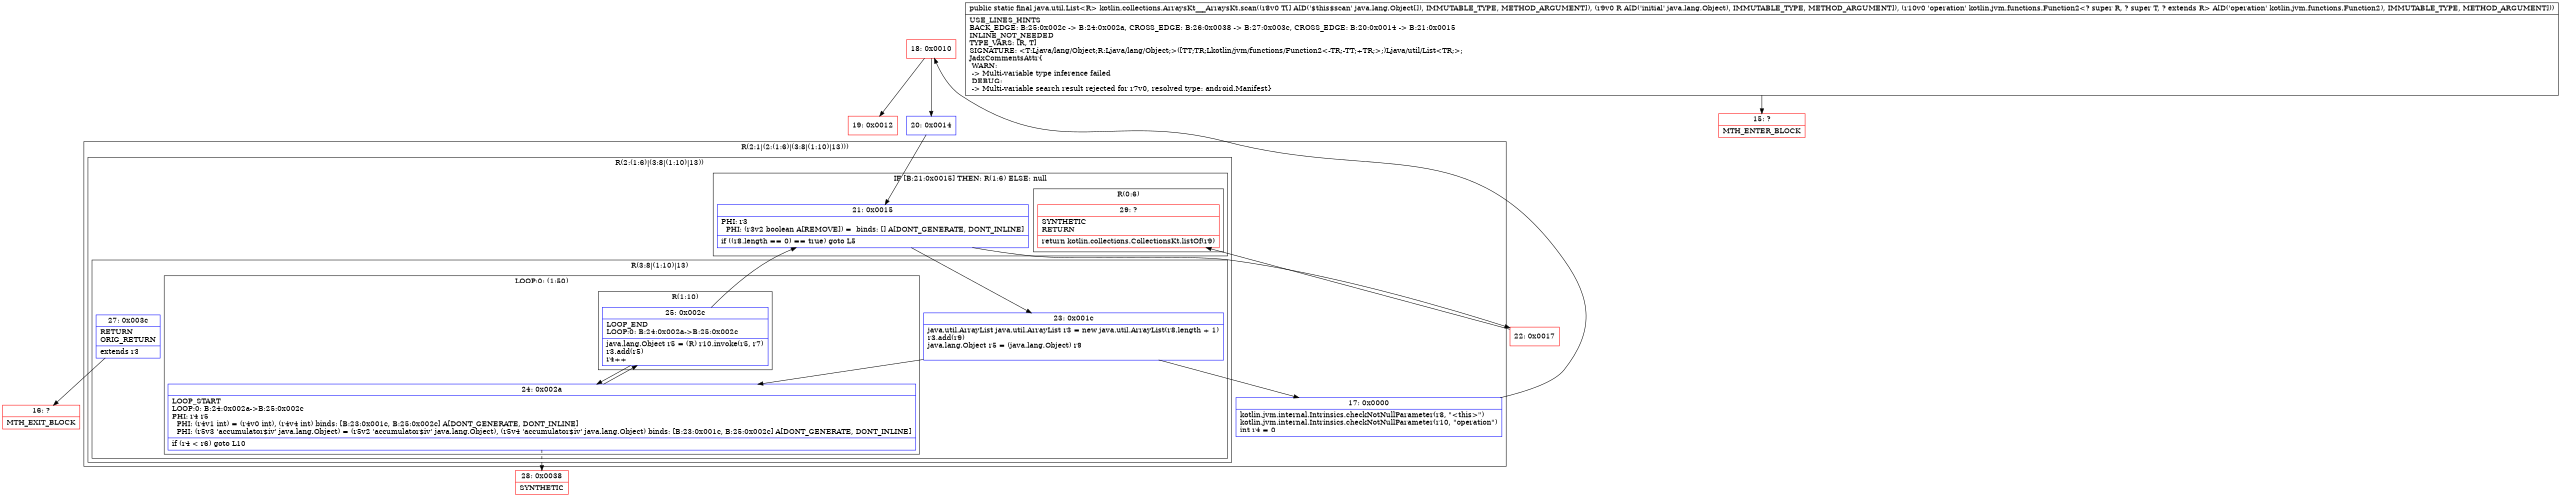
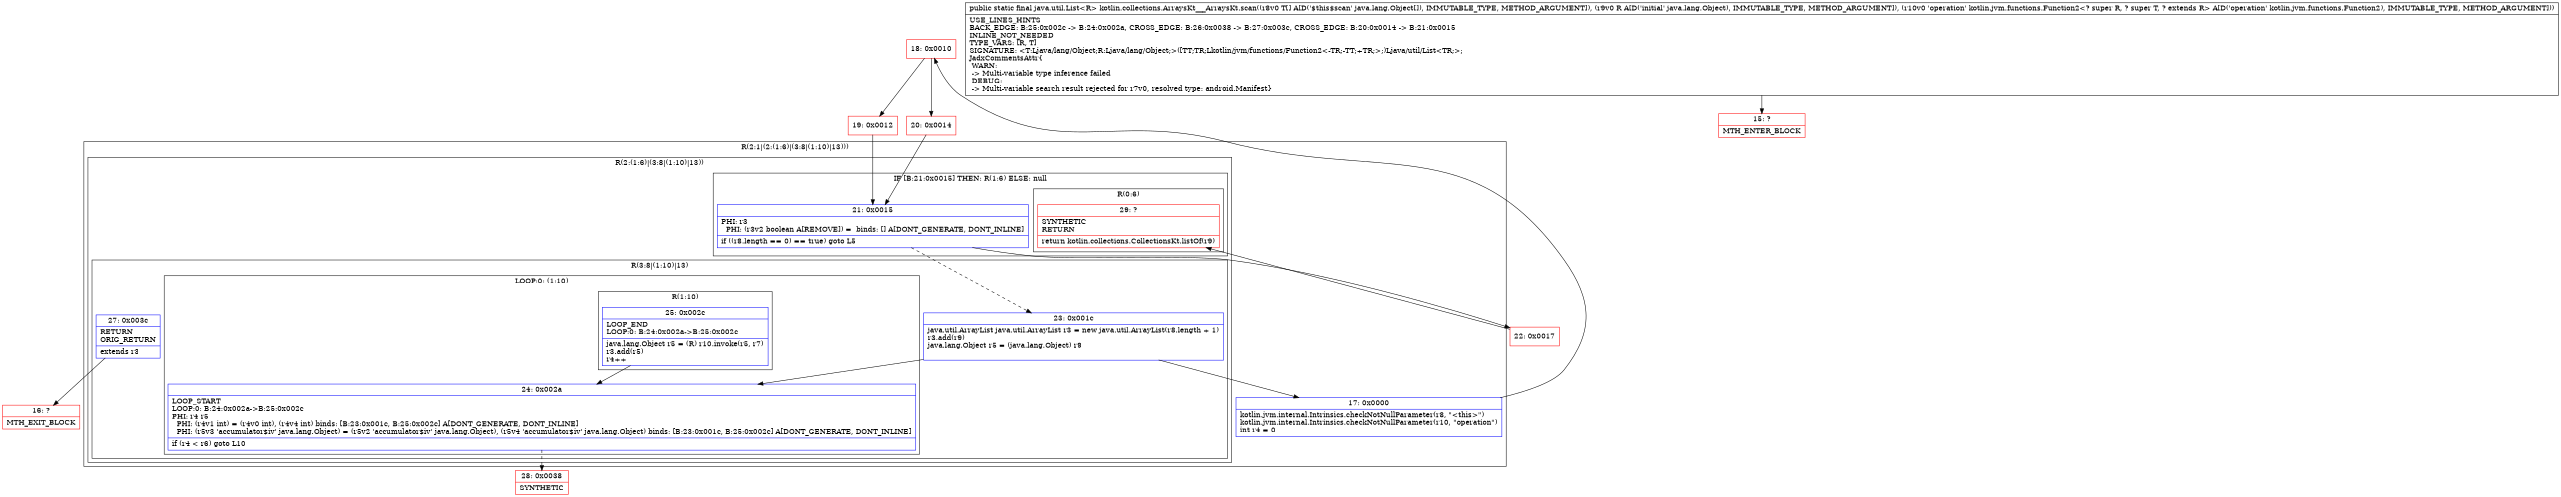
  digraph {
    node [color=red shape=record]
    n1 [label="{29\:\ ?|SYNTHETIC\lRETURN\l|return kotlin.collections.CollectionsKt.listOf(r9)\l}"]
    n2 [color=blue label="{21\:\ 0x0015|PHI: r3 \l  PHI: (r3v2 boolean A[REMOVE]) =  binds: [] A[DONT_GENERATE, DONT_INLINE]\l|if ((r8.length == 0) == true) goto L5\l}"]
    n3 [color=blue label="{25\:\ 0x002c|LOOP_END\lLOOP:0: B:24:0x002a\-\>B:25:0x002c\l|java.lang.Object r5 = (R) r10.invoke(r5, r7)\lr3.add(r5)\lr4++\l}"]
    n4 [color=blue label="{24\:\ 0x002a|LOOP_START\lLOOP:0: B:24:0x002a\-\>B:25:0x002c\lPHI: r4 r5 \l  PHI: (r4v1 int) = (r4v0 int), (r4v4 int) binds: [B:23:0x001c, B:25:0x002c] A[DONT_GENERATE, DONT_INLINE]\l  PHI: (r5v3 'accumulator$iv' java.lang.Object) = (r5v2 'accumulator$iv' java.lang.Object), (r5v4 'accumulator$iv' java.lang.Object) binds: [B:23:0x001c, B:25:0x002c] A[DONT_GENERATE, DONT_INLINE]\l|if (r4 \< r6) goto L10\l}"]
    n5 [color=blue label="{23\:\ 0x001c|java.util.ArrayList java.util.ArrayList r3 = new java.util.ArrayList(r8.length + 1)\lr3.add(r9)\ljava.lang.Object r5 = (java.lang.Object) r9\l\l}"]
    n6 [color=blue label="{27\:\ 0x003c|RETURN\lORIG_RETURN\l|extends r3\l}"]
    n7 [color=blue label="{17\:\ 0x0000|kotlin.jvm.internal.Intrinsics.checkNotNullParameter(r8, \"\<this\>\")\lkotlin.jvm.internal.Intrinsics.checkNotNullParameter(r10, \"operation\")\lint r4 = 0\l}"]
    n8 [label="{22\:\ 0x0017}"]
    n9 [label="{28\:\ 0x0038|SYNTHETIC\l}"]
    n10 [label="{16\:\ ?|MTH_EXIT_BLOCK\l}"]
    n11 [label="{18\:\ 0x0010}"]
    n12 [label="{19\:\ 0x0012}"]
-   n13 [color=blue label="{20\:\ 0x0014}"]
+   n13 [label="{20\:\ 0x0014}"]
    n14 [label="{15\:\ ?|MTH_ENTER_BLOCK\l}"]
    n15 [label="{public static final java.util.List\<R\> kotlin.collections.ArraysKt___ArraysKt.scan((r8v0 T[] A[D('$this$scan' java.lang.Object[]), IMMUTABLE_TYPE, METHOD_ARGUMENT]), (r9v0 R A[D('initial' java.lang.Object), IMMUTABLE_TYPE, METHOD_ARGUMENT]), (r10v0 'operation' kotlin.jvm.functions.Function2\<? super R, ? super T, ? extends R\> A[D('operation' kotlin.jvm.functions.Function2), IMMUTABLE_TYPE, METHOD_ARGUMENT]))  | USE_LINES_HINTS\lBACK_EDGE: B:25:0x002c \-\> B:24:0x002a, CROSS_EDGE: B:26:0x0038 \-\> B:27:0x003c, CROSS_EDGE: B:20:0x0014 \-\> B:21:0x0015\lINLINE_NOT_NEEDED\lTYPE_VARS: [R, T]\lSIGNATURE: \<T:Ljava\/lang\/Object;R:Ljava\/lang\/Object;\>([TT;TR;Lkotlin\/jvm\/functions\/Function2\<\-TR;\-TT;+TR;\>;)Ljava\/util\/List\<TR;\>;\lJadxCommentsAttr\{\l WARN: \l \-\> Multi\-variable type inference failed\l DEBUG: \l \-\> Multi\-variable search result rejected for r7v0, resolved type: android.Manifest\}\l}" color=""]
    subgraph cluster_1 {
      label="R(2:1|(2:(1:6)|(3:8|(1:10)|13)))"
      n7
      subgraph cluster_2 {
        label="R(2:(1:6)|(3:8|(1:10)|13))"
        subgraph cluster_3 {
          label="IF [B:21:0x0015] THEN: R(1:6) ELSE: null"
          n2
          subgraph cluster_4 {
            label="R(0:6)"
            n1
          }
        }
        subgraph cluster_5 {
          label="R(3:8|(1:10)|13)"
          n5
          n6
          subgraph cluster_6 {
-           label="LOOP:0: (1:50)"
+           label="LOOP:0: (1:10)"
            n4
            subgraph cluster_7 {
              label="R(1:10)"
              n3
            }
          }
        }
      }
    }
-   n2 -> n5 [style=solid]
+   n2 -> n5 [style=dashed]
    n2 -> n8
    n3 -> n4
-   n4 -> n3
    n4 -> n9 [style=dashed]
    n5 -> n4
    n5 -> n7
    n6 -> n10
    n7 -> n11
    n8 -> n1
    n11 -> n12
    n11 -> n13
-   n3 -> n2
+   n12 -> n2
    n13 -> n2
    n15 -> n14
  }
